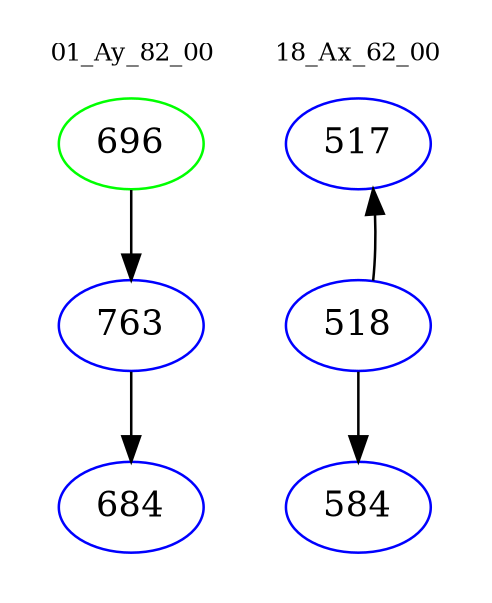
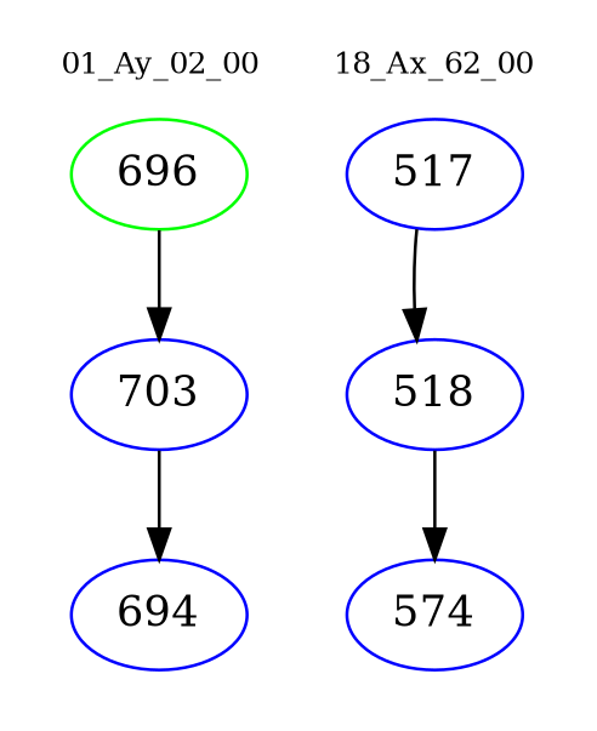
  digraph {
    node [color=blue]
    edge [color=black]
    n1 [color=green label=696]
-   n2 [label=763]
-   n3 [label=684]
+   n2 [label=703]
+   n3 [label=694]
    n4 [label=517]
    n5 [label=518]
-   n6 [label=584]
+   n6 [label=574]
    subgraph cluster_1 {
      color=white
      fontsize=10
-     label="01_Ay_82_00"
+     label="01_Ay_02_00"
      n1
      n2
      n3
    }
    subgraph cluster_2 {
      color=white
      fontsize=10
      label="18_Ax_62_00"
      n4
      n5
      n6
    }
    n1 -> n2
    n2 -> n3
-   n5 -> n4
+   n4 -> n5
    n5 -> n6
  }
